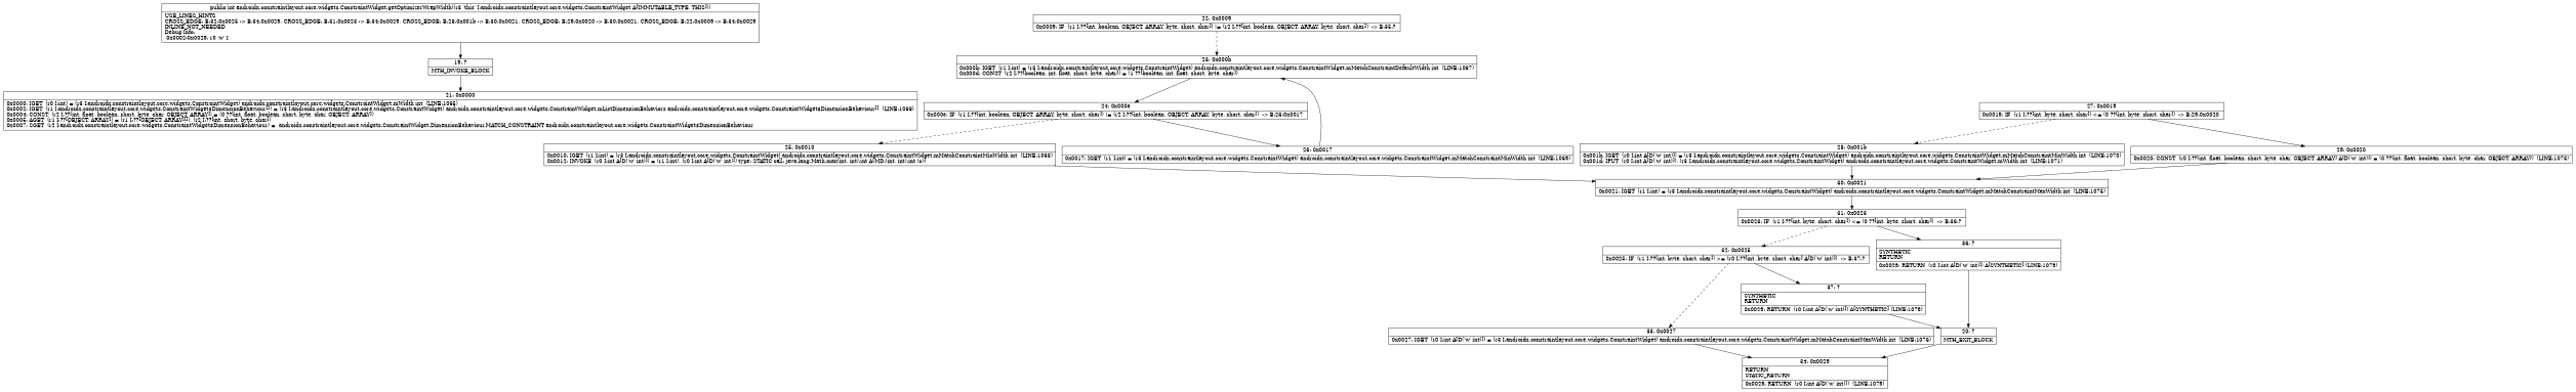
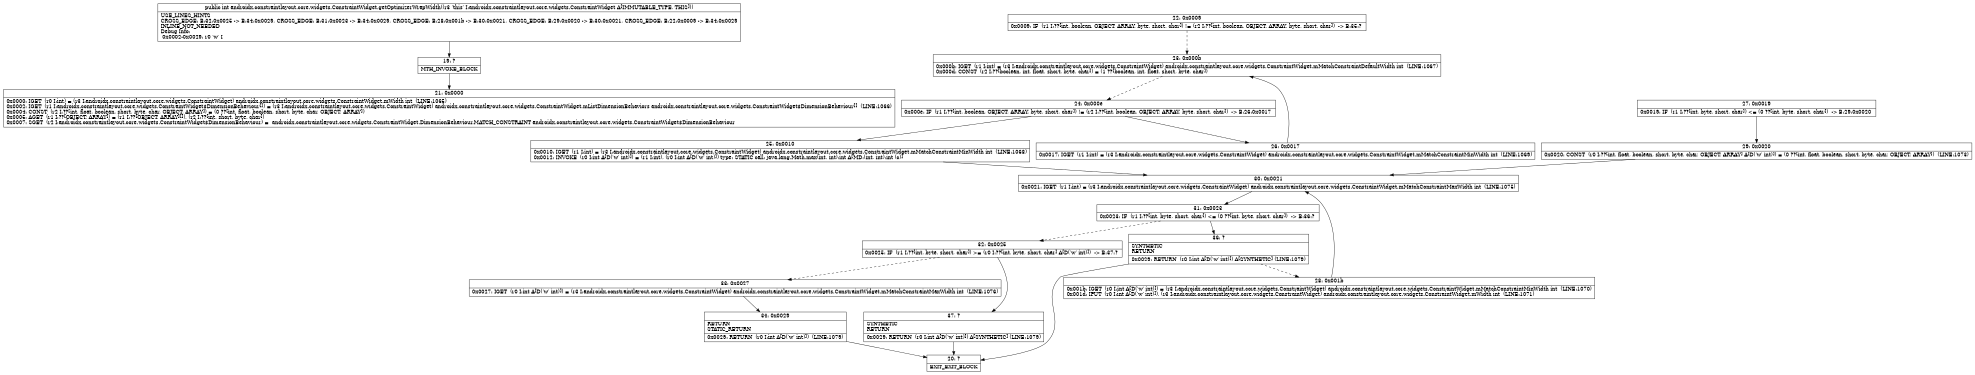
  digraph {
    node [shape=record]
    n1 [label="{19\:\ ?|MTH_INVOKE_BLOCK\l}"]
    n2 [label="{21\:\ 0x0000|0x0000: IGET  (r0 I:int) = (r3 I:androidx.constraintlayout.core.widgets.ConstraintWidget) androidx.constraintlayout.core.widgets.ConstraintWidget.mWidth int  (LINE:1065)\l0x0002: IGET  (r1 I:androidx.constraintlayout.core.widgets.ConstraintWidget$DimensionBehaviour[]) = (r3 I:androidx.constraintlayout.core.widgets.ConstraintWidget) androidx.constraintlayout.core.widgets.ConstraintWidget.mListDimensionBehaviors androidx.constraintlayout.core.widgets.ConstraintWidget$DimensionBehaviour[]  (LINE:1066)\l0x0004: CONST  (r2 I:??[int, float, boolean, short, byte, char, OBJECT, ARRAY]) = (0 ??[int, float, boolean, short, byte, char, OBJECT, ARRAY]) \l0x0005: AGET  (r1 I:??[OBJECT, ARRAY]) = (r1 I:??[OBJECT, ARRAY][]), (r2 I:??[int, short, byte, char]) \l0x0007: SGET  (r2 I:androidx.constraintlayout.core.widgets.ConstraintWidget$DimensionBehaviour) =  androidx.constraintlayout.core.widgets.ConstraintWidget.DimensionBehaviour.MATCH_CONSTRAINT androidx.constraintlayout.core.widgets.ConstraintWidget$DimensionBehaviour \l}"]
    n3 [label="{22\:\ 0x0009|0x0009: IF  (r1 I:??[int, boolean, OBJECT, ARRAY, byte, short, char]) != (r2 I:??[int, boolean, OBJECT, ARRAY, byte, short, char])  \-\> B:35:? \l}"]
    n4 [label="{23\:\ 0x000b|0x000b: IGET  (r1 I:int) = (r3 I:androidx.constraintlayout.core.widgets.ConstraintWidget) androidx.constraintlayout.core.widgets.ConstraintWidget.mMatchConstraintDefaultWidth int  (LINE:1067)\l0x000d: CONST  (r2 I:??[boolean, int, float, short, byte, char]) = (1 ??[boolean, int, float, short, byte, char]) \l}"]
    n5 [label="{24\:\ 0x000e|0x000e: IF  (r1 I:??[int, boolean, OBJECT, ARRAY, byte, short, char]) != (r2 I:??[int, boolean, OBJECT, ARRAY, byte, short, char])  \-\> B:26:0x0017 \l}"]
    n6 [label="{25\:\ 0x0010|0x0010: IGET  (r1 I:int) = (r3 I:androidx.constraintlayout.core.widgets.ConstraintWidget) androidx.constraintlayout.core.widgets.ConstraintWidget.mMatchConstraintMinWidth int  (LINE:1068)\l0x0012: INVOKE  (r0 I:int A[D('w' int)]) = (r1 I:int), (r0 I:int A[D('w' int)]) type: STATIC call: java.lang.Math.max(int, int):int A[MD:(int, int):int (c)]\l}"]
    n7 [label="{26\:\ 0x0017|0x0017: IGET  (r1 I:int) = (r3 I:androidx.constraintlayout.core.widgets.ConstraintWidget) androidx.constraintlayout.core.widgets.ConstraintWidget.mMatchConstraintMinWidth int  (LINE:1069)\l}"]
    n8 [label="{30\:\ 0x0021|0x0021: IGET  (r1 I:int) = (r3 I:androidx.constraintlayout.core.widgets.ConstraintWidget) androidx.constraintlayout.core.widgets.ConstraintWidget.mMatchConstraintMaxWidth int  (LINE:1075)\l}"]
    n9 [label="{31\:\ 0x0023|0x0023: IF  (r1 I:??[int, byte, short, char]) \<= (0 ??[int, byte, short, char])  \-\> B:36:? \l}"]
    n10 [label="{32\:\ 0x0025|0x0025: IF  (r1 I:??[int, byte, short, char]) \>= (r0 I:??[int, byte, short, char] A[D('w' int)])  \-\> B:37:? \l}"]
    n11 [label="{36\:\ ?|SYNTHETIC\lRETURN\l|0x0029: RETURN  (r0 I:int A[D('w' int)]) A[SYNTHETIC] (LINE:1079)\l}"]
    n12 [label="{33\:\ 0x0027|0x0027: IGET  (r0 I:int A[D('w' int)]) = (r3 I:androidx.constraintlayout.core.widgets.ConstraintWidget) androidx.constraintlayout.core.widgets.ConstraintWidget.mMatchConstraintMaxWidth int  (LINE:1076)\l}"]
    n13 [label="{37\:\ ?|SYNTHETIC\lRETURN\l|0x0029: RETURN  (r0 I:int A[D('w' int)]) A[SYNTHETIC] (LINE:1079)\l}"]
-   n14 [label="{20\:\ ?|MTH_EXIT_BLOCK\l}"]
+   n14 [label="{20\:\ ?|EXIT_EXIT_BLOCK\l}"]
    n15 [label="{34\:\ 0x0029|RETURN\lSTATIC_RETURN\l|0x0029: RETURN  (r0 I:int A[D('w' int)])  (LINE:1079)\l}"]
    n16 [label="{27\:\ 0x0019|0x0019: IF  (r1 I:??[int, byte, short, char]) \<= (0 ??[int, byte, short, char])  \-\> B:29:0x0020 \l}"]
    n17 [label="{28\:\ 0x001b|0x001b: IGET  (r0 I:int A[D('w' int)]) = (r3 I:androidx.constraintlayout.core.widgets.ConstraintWidget) androidx.constraintlayout.core.widgets.ConstraintWidget.mMatchConstraintMinWidth int  (LINE:1070)\l0x001d: IPUT  (r0 I:int A[D('w' int)]), (r3 I:androidx.constraintlayout.core.widgets.ConstraintWidget) androidx.constraintlayout.core.widgets.ConstraintWidget.mWidth int  (LINE:1071)\l}"]
    n18 [label="{29\:\ 0x0020|0x0020: CONST  (r0 I:??[int, float, boolean, short, byte, char, OBJECT, ARRAY] A[D('w' int)]) = (0 ??[int, float, boolean, short, byte, char, OBJECT, ARRAY])  (LINE:1073)\l}"]
    n19 [label="{public int androidx.constraintlayout.core.widgets.ConstraintWidget.getOptimizerWrapWidth((r3 'this' I:androidx.constraintlayout.core.widgets.ConstraintWidget A[IMMUTABLE_TYPE, THIS]))  | USE_LINES_HINTS\lCROSS_EDGE: B:32:0x0025 \-\> B:34:0x0029, CROSS_EDGE: B:31:0x0023 \-\> B:34:0x0029, CROSS_EDGE: B:28:0x001b \-\> B:30:0x0021, CROSS_EDGE: B:29:0x0020 \-\> B:30:0x0021, CROSS_EDGE: B:22:0x0009 \-\> B:34:0x0029\lINLINE_NOT_NEEDED\lDebug Info:\l  0x0002\-0x0029: r0 'w' I\l}"]
    n1 -> n2
    n3 -> n4 [style=dashed]
-   n4 -> n5
-   n5 -> n6 [style=dashed]
+   n4 -> n5 [style=dashed]
+   n5 -> n6 [style=solid]
    n5 -> n7
    n6 -> n8
    n7 -> n4
    n8 -> n9
    n9 -> n10 [style=dashed]
    n9 -> n11
    n10 -> n12 [style=dashed]
    n10 -> n13
    n11 -> n14
    n12 -> n15
    n13 -> n14
-   n14 -> n15
-   n16 -> n17 [style=dashed]
+   n15 -> n14
+   n11 -> n17 [style=dashed]
    n16 -> n18
    n17 -> n8
    n18 -> n8
    n19 -> n1
  }
